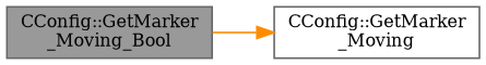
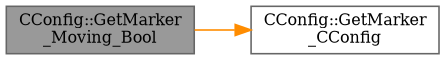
  digraph {
    rankdir=LR
    fontname="DejaVu Serif"
    node [fontname="DejaVu Serif" fontsize=10 shape=box style=filled]
    n1 [color=gray40 fillcolor=grey60 fontcolor=black height=0.2 label="CConfig::GetMarker\l_Moving_Bool" width=0.4]
-   n2 [color=grey40 fillcolor=white height=0.2 label="CConfig::GetMarker\l_Moving" width=0.4]
+   n2 [color=grey40 fillcolor=white height=0.2 label="CConfig::GetMarker\l_CConfig" width=0.4]
    n1 -> n2 [color=darkorange fontname="DejaVu Serif" fontsize=10 labelfontname=Helvetica labelfontsize=10 style=solid]
  }
